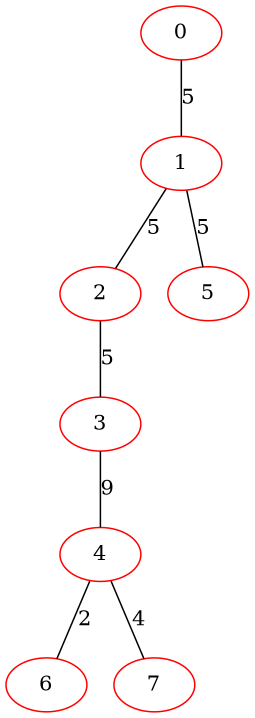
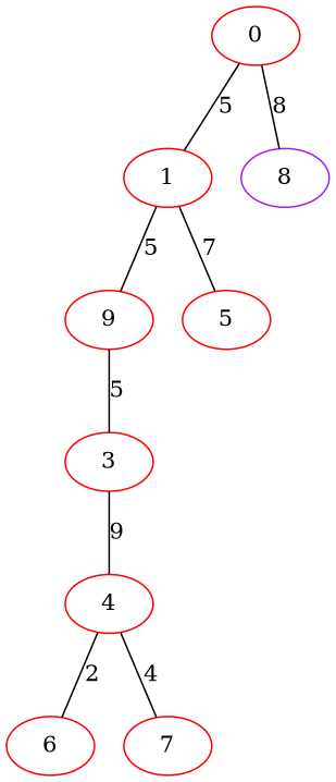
  graph {
    node [color=red weight=1]
    0
    1
-   2
+   8 [color=purple weight=4]
+   2 [label=9]
    5
    3
    4
    6
    7
    0 -- 1 [label=5]
+   0 -- 8 [label=8]
    1 -- 2 [label=5]
-   1 -- 5 [label=5]
+   1 -- 5 [label=7]
    2 -- 3 [label=5]
    3 -- 4 [label=9]
    4 -- 6 [label=2]
    4 -- 7 [label=4]
  }
